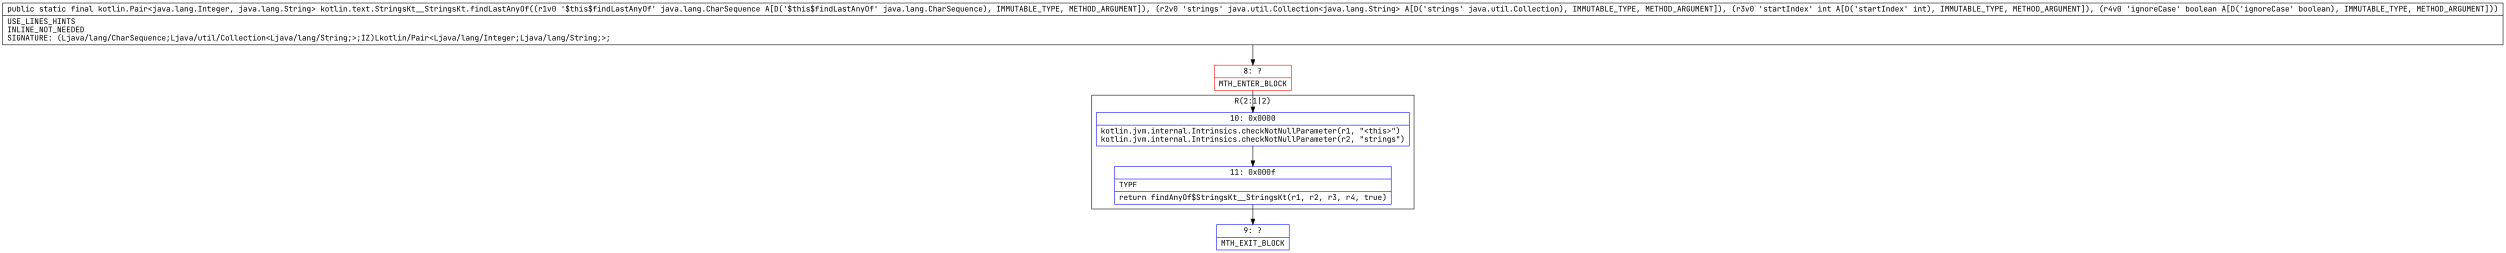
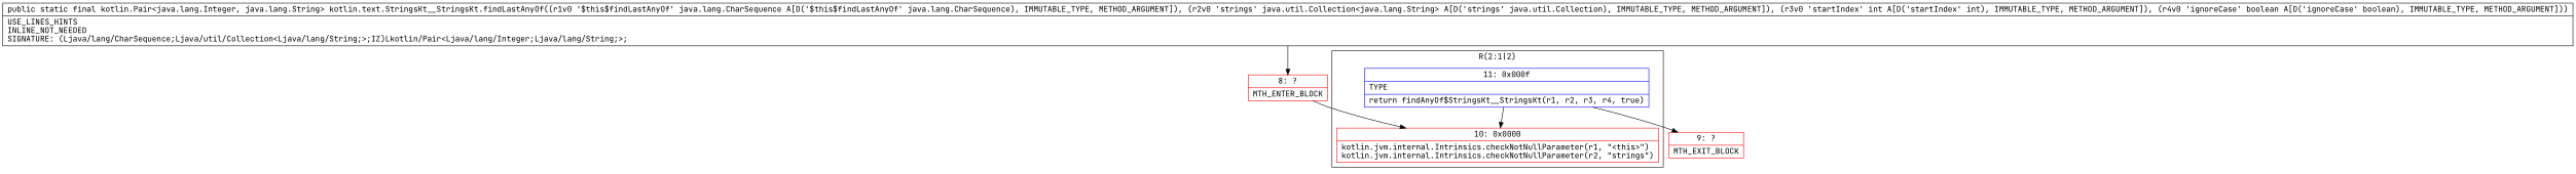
  digraph {
    fontname="JetBrains Mono"
    node [color=blue fontname="JetBrains Mono" shape=record]
    edge [fontname="JetBrains Mono"]
-   n1 [label="{10\:\ 0x0000|kotlin.jvm.internal.Intrinsics.checkNotNullParameter(r1, \"\<this\>\")\lkotlin.jvm.internal.Intrinsics.checkNotNullParameter(r2, \"strings\")\l}"]
+   n1 [color=red label="{10\:\ 0x0000|kotlin.jvm.internal.Intrinsics.checkNotNullParameter(r1, \"\<this\>\")\lkotlin.jvm.internal.Intrinsics.checkNotNullParameter(r2, \"strings\")\l}"]
    n2 [label="{11\:\ 0x000f|TYPE\l|return findAnyOf$StringsKt__StringsKt(r1, r2, r3, r4, true)\l}"]
-   n3 [label="{9\:\ ?|MTH_EXIT_BLOCK\l}"]
+   n3 [color=red label="{9\:\ ?|MTH_EXIT_BLOCK\l}"]
    n4 [color=red label="{8\:\ ?|MTH_ENTER_BLOCK\l}"]
    n5 [label="{public static final kotlin.Pair\<java.lang.Integer, java.lang.String\> kotlin.text.StringsKt__StringsKt.findLastAnyOf((r1v0 '$this$findLastAnyOf' java.lang.CharSequence A[D('$this$findLastAnyOf' java.lang.CharSequence), IMMUTABLE_TYPE, METHOD_ARGUMENT]), (r2v0 'strings' java.util.Collection\<java.lang.String\> A[D('strings' java.util.Collection), IMMUTABLE_TYPE, METHOD_ARGUMENT]), (r3v0 'startIndex' int A[D('startIndex' int), IMMUTABLE_TYPE, METHOD_ARGUMENT]), (r4v0 'ignoreCase' boolean A[D('ignoreCase' boolean), IMMUTABLE_TYPE, METHOD_ARGUMENT]))  | USE_LINES_HINTS\lINLINE_NOT_NEEDED\lSIGNATURE: (Ljava\/lang\/CharSequence;Ljava\/util\/Collection\<Ljava\/lang\/String;\>;IZ)Lkotlin\/Pair\<Ljava\/lang\/Integer;Ljava\/lang\/String;\>;\l}" color=""]
    subgraph cluster_1 {
      label="R(2:1|2)"
      n1
      n2
    }
-   n1 -> n2
+   n2 -> n1
    n2 -> n3
    n4 -> n1
    n5 -> n4
  }
